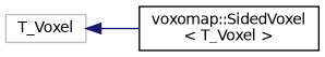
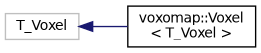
  digraph {
    rankdir=LR
    node [fillcolor=white fontname=Helvetica fontsize=10 shape=record style=filled]
    n1 [color=grey75 height=0.2 label=T_Voxel width=0.4]
-   n2 [color=black height=0.2 label="voxomap::SidedVoxel\l\< T_Voxel \>" width=0.4]
+   n2 [color=black height=0.2 label="voxomap::Voxel\l\< T_Voxel \>" width=0.4]
    n1 -> n2 [color=midnightblue dir=back fontname=Helvetica fontsize=10 labelfontname=Helvetica labelfontsize=10 style=solid]
  }
